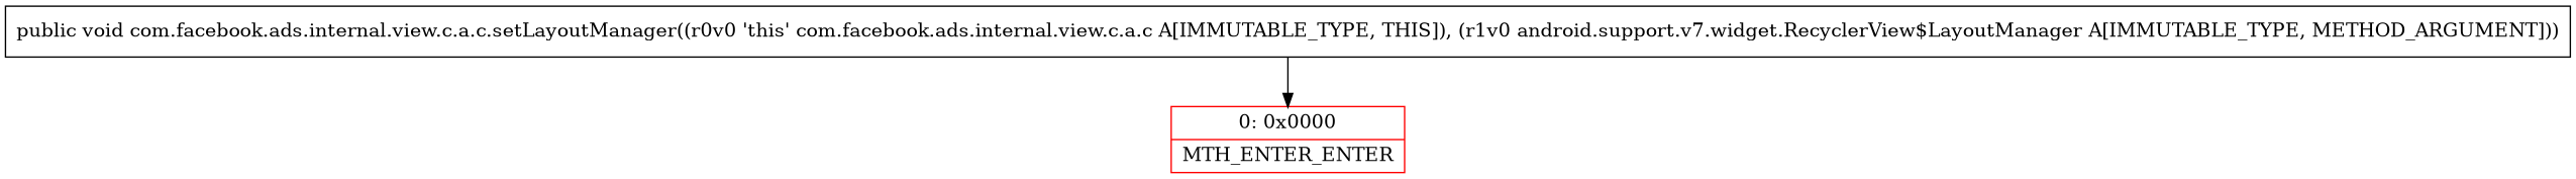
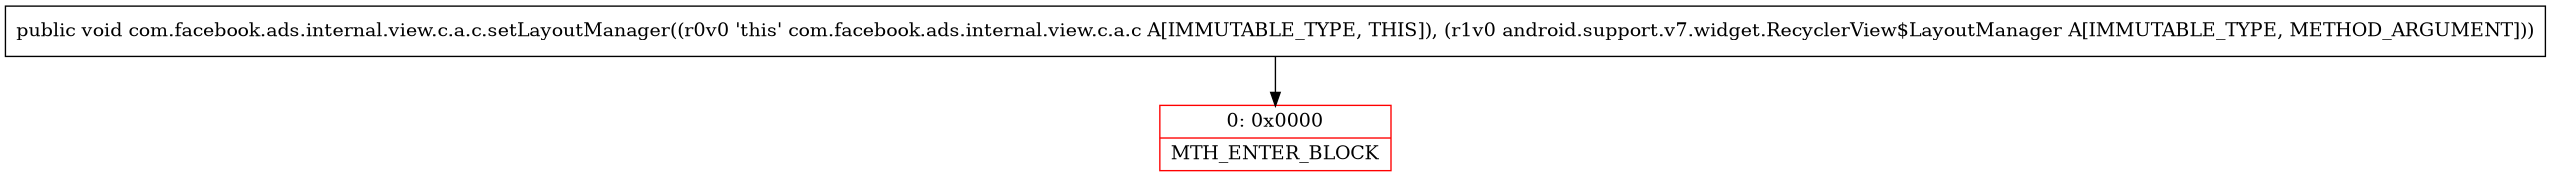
  digraph {
    node [shape=record]
-   n1 [color=red label="{0\:\ 0x0000|MTH_ENTER_ENTER\l}"]
+   n1 [color=red label="{0\:\ 0x0000|MTH_ENTER_BLOCK\l}"]
    n2 [label="{public void com.facebook.ads.internal.view.c.a.c.setLayoutManager((r0v0 'this' com.facebook.ads.internal.view.c.a.c A[IMMUTABLE_TYPE, THIS]), (r1v0 android.support.v7.widget.RecyclerView$LayoutManager A[IMMUTABLE_TYPE, METHOD_ARGUMENT])) }"]
    subgraph cluster_1 {
      label="R(0)"
    }
    n2 -> n1
  }
